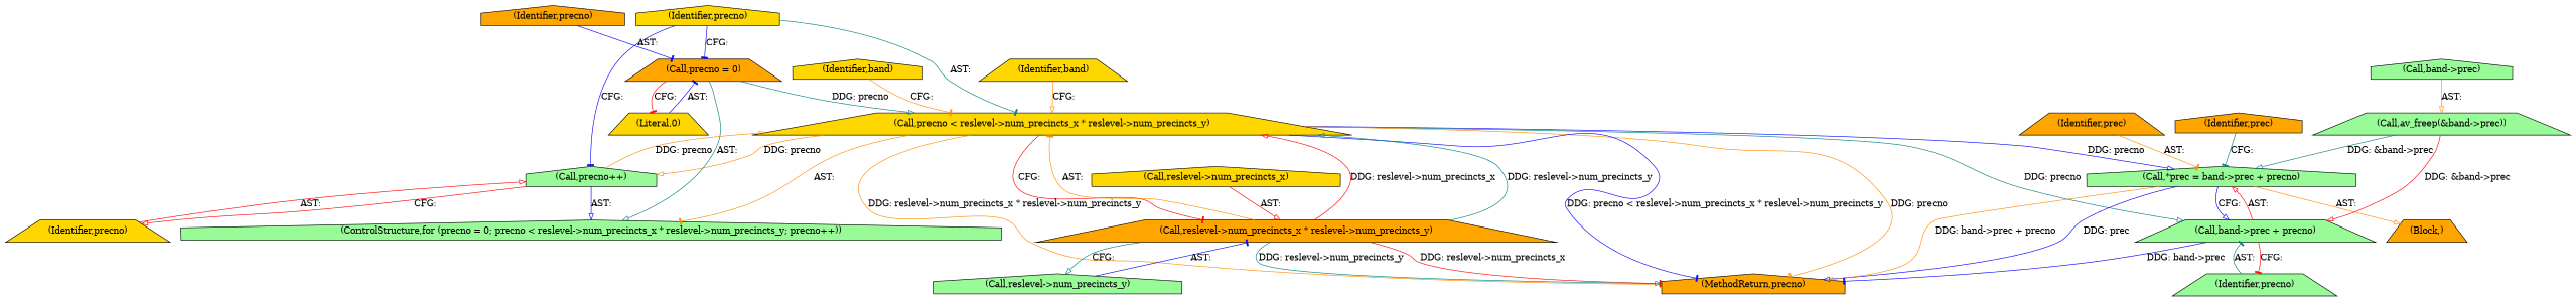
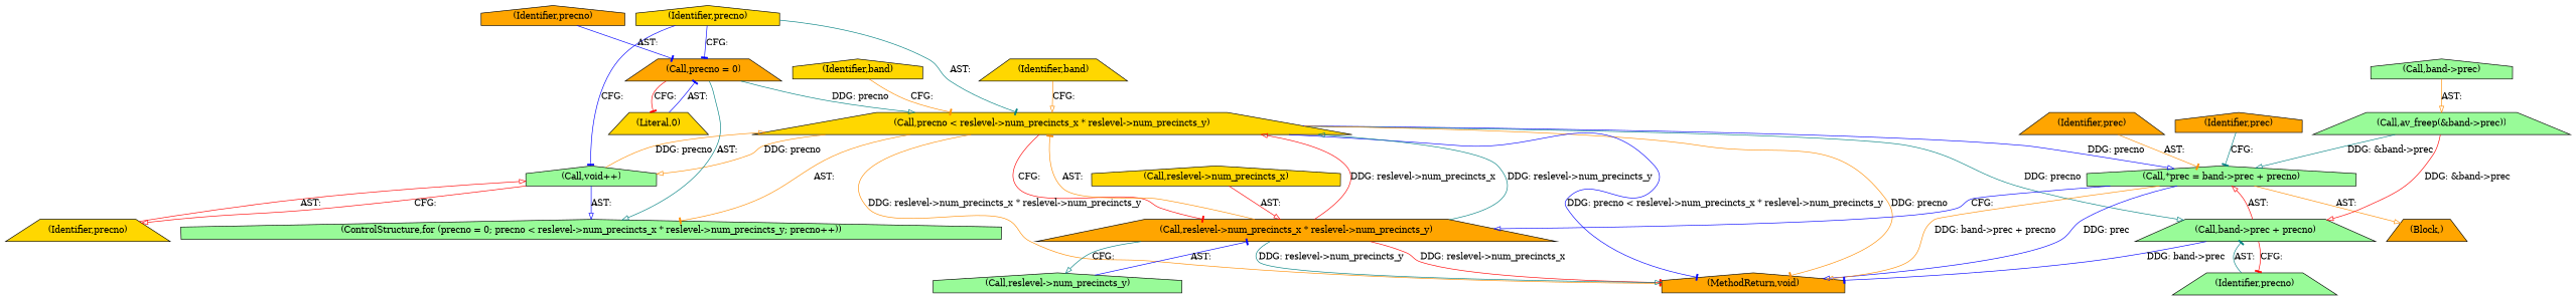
  digraph {
    node [fillcolor=palegreen shape=trapezium style=filled]
    edge [arrowhead=onormal color=darkorange]
    n1 [fillcolor=gold label="(Call,precno < reslevel->num_precincts_x * reslevel->num_precincts_y)"]
-   n2 [label="(Call,precno++)" shape=house]
+   n2 [label="(Call,void++)" shape=house]
    n3 [fillcolor=orange label="(Call,reslevel->num_precincts_x * reslevel->num_precincts_y)"]
    n4 [label="(Call,*prec = band->prec + precno)" shape=house]
    n5 [label="(Call,band->prec + precno)"]
    n6 [label="(ControlStructure,for (precno = 0; precno < reslevel->num_precincts_x * reslevel->num_precincts_y; precno++))" shape=house]
-   n7 [fillcolor=orange label="(MethodReturn,precno)" shape=house]
+   n7 [fillcolor=orange label="(MethodReturn,void)" shape=house]
    n8 [fillcolor=gold label="(Identifier,precno)"]
    n9 [label="(Call,reslevel->num_precincts_y)" shape=house]
    n10 [fillcolor=orange label="(Block,)"]
    n11 [label="(Identifier,precno)"]
    n12 [fillcolor=orange label="(Call,precno = 0)"]
    n13 [fillcolor=gold label="(Literal,0)"]
    n14 [fillcolor=orange label="(Identifier,prec)"]
    n15 [fillcolor=gold label="(Call,reslevel->num_precincts_x)" shape=house]
    n16 [fillcolor=orange label="(Identifier,prec)" shape=house]
    n17 [fillcolor=gold label="(Identifier,band)" shape=house]
    n18 [label="(Call,band->prec)" shape=house]
    n19 [label="(Call,av_freep(&band->prec))"]
    n20 [fillcolor=gold label="(Identifier,precno)" shape=house]
    n21 [fillcolor=gold label="(Identifier,band)"]
    n22 [fillcolor=orange label="(Identifier,precno)" shape=house]
    n1 -> n2 [label="DDG: precno"]
    n1 -> n3 [arrowhead=tee color=red label="CFG: "]
    n1 -> n4 [color=blue label="DDG: precno"]
    n1 -> n5 [color=teal label="DDG: precno"]
    n1 -> n6 [arrowhead=tee label="AST: "]
    n1 -> n7 [arrowhead=tee label="DDG: precno"]
    n1 -> n7 [arrowhead=tee label="DDG: reslevel->num_precincts_x * reslevel->num_precincts_y"]
    n1 -> n7 [arrowhead=tee color=blue label="DDG: precno < reslevel->num_precincts_x * reslevel->num_precincts_y"]
    n2 -> n1 [label="DDG: precno"]
    n2 -> n6 [color=blue label="AST: "]
    n2 -> n8 [color=red label="CFG: "]
    n3 -> n1 [arrowhead=tee label="AST: "]
    n3 -> n1 [color=red label="DDG: reslevel->num_precincts_x"]
    n3 -> n1 [color=teal label="DDG: reslevel->num_precincts_y"]
    n3 -> n7 [arrowhead=tee color=red label="DDG: reslevel->num_precincts_x"]
    n3 -> n7 [color=teal label="DDG: reslevel->num_precincts_y"]
    n3 -> n9 [color=teal label="CFG: "]
-   n4 -> n5 [color=blue label="CFG: "]
+   n4 -> n3 [color=blue label="CFG: "]
    n4 -> n7 [color=blue label="DDG: prec"]
    n4 -> n7 [label="DDG: band->prec + precno"]
    n4 -> n10 [label="AST: "]
    n5 -> n4 [color=red label="AST: "]
    n5 -> n7 [arrowhead=tee color=blue label="DDG: band->prec"]
    n5 -> n11 [arrowhead=tee color=red label="CFG: "]
    n8 -> n2 [color=red label="AST: "]
    n9 -> n3 [arrowhead=tee color=blue label="AST: "]
    n11 -> n5 [arrowhead=tee color=teal label="AST: "]
    n12 -> n1 [color=teal label="DDG: precno"]
    n12 -> n6 [color=teal label="AST: "]
    n12 -> n13 [arrowhead=tee color=red label="CFG: "]
    n13 -> n12 [arrowhead=tee color=blue label="AST: "]
    n14 -> n4 [arrowhead=tee label="AST: "]
    n15 -> n3 [color=red label="AST: "]
    n16 -> n4 [arrowhead=tee color=teal label="CFG: "]
    n17 -> n1 [arrowhead=tee label="CFG: "]
    n18 -> n19 [label="AST: "]
    n19 -> n4 [color=teal label="DDG: &band->prec"]
    n19 -> n5 [color=red label="DDG: &band->prec"]
    n20 -> n1 [arrowhead=tee color=teal label="AST: "]
    n20 -> n2 [arrowhead=tee color=blue label="CFG: "]
    n20 -> n12 [arrowhead=tee color=blue label="CFG: "]
    n21 -> n1 [label="CFG: "]
    n22 -> n12 [arrowhead=tee color=blue label="AST: "]
  }
